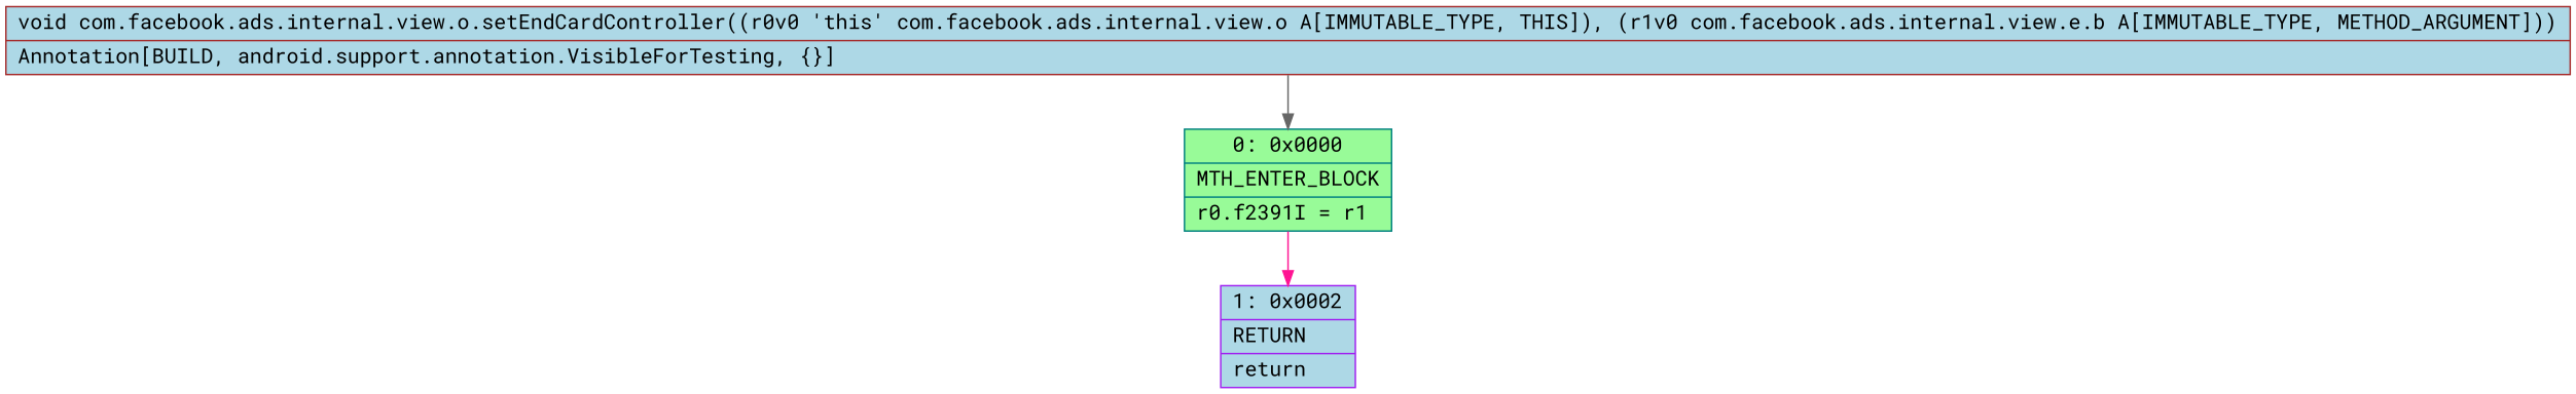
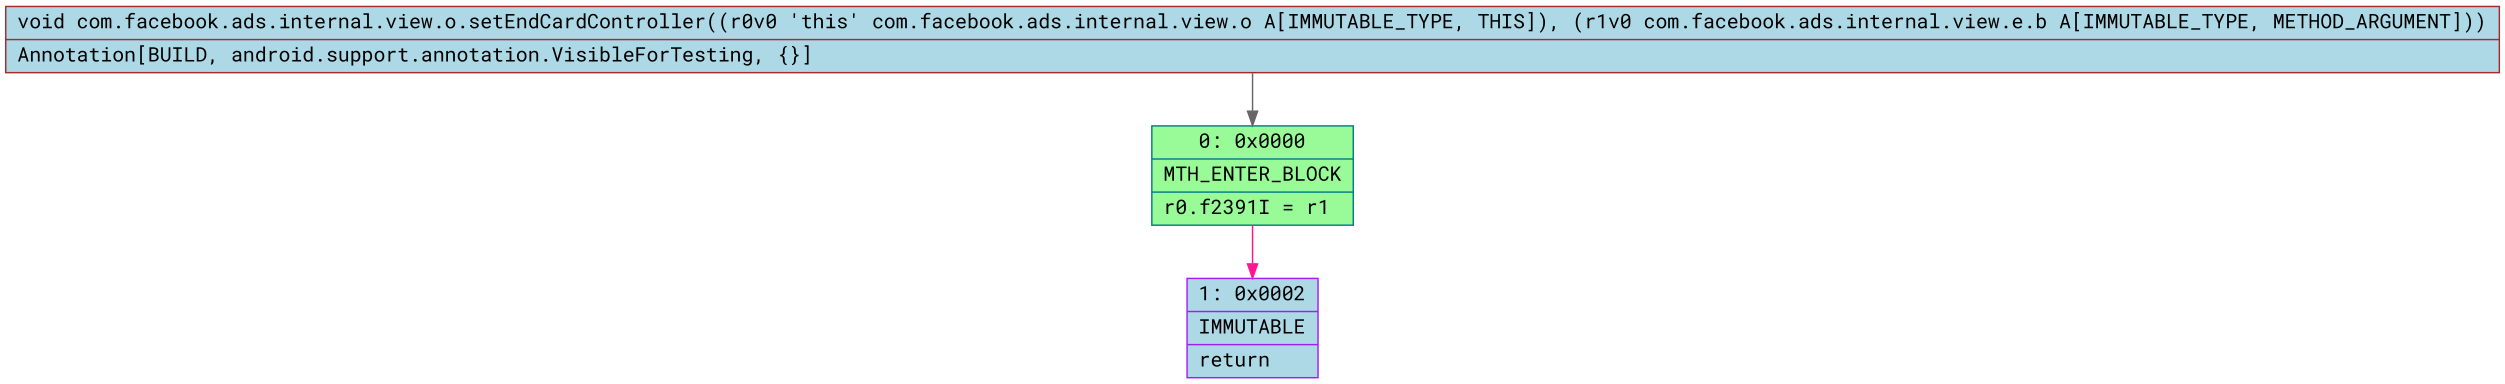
  digraph {
    fontname="Roboto Mono"
    node [shape=record style=filled fillcolor=lightblue fontname="Roboto Mono"]
    edge [fontname="Roboto Mono"]
    n1 [label="{0\:\ 0x0000|MTH_ENTER_BLOCK\l|r0.f2391I = r1\l}" fillcolor=palegreen color=teal]
-   n2 [label="{1\:\ 0x0002|RETURN\l|return\l}" color=purple]
+   n2 [label="{1\:\ 0x0002|IMMUTABLE\l|return\l}" color=purple]
    n3 [label="{void com.facebook.ads.internal.view.o.setEndCardController((r0v0 'this' com.facebook.ads.internal.view.o A[IMMUTABLE_TYPE, THIS]), (r1v0 com.facebook.ads.internal.view.e.b A[IMMUTABLE_TYPE, METHOD_ARGUMENT]))  | Annotation[BUILD, android.support.annotation.VisibleForTesting, \{\}]\l}" color=brown]
    n1 -> n2 [color=deeppink]
    n3 -> n1 [color=gray40]
  }
